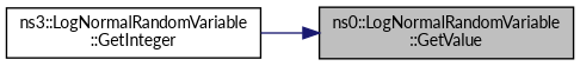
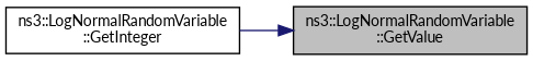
  digraph {
    rankdir=RL
    fontname=Lato
    node [color=black fontname=Lato fontsize=10 shape=record style=filled]
-   n1 [fillcolor=grey75 fontcolor=black height=0.2 label="ns0::LogNormalRandomVariable\l::GetValue" width=0.4]
+   n1 [fillcolor=grey75 fontcolor=black height=0.2 label="ns3::LogNormalRandomVariable\l::GetValue" width=0.4]
    n2 [fillcolor=white height=0.2 label="ns3::LogNormalRandomVariable\l::GetInteger" width=0.4]
    n1 -> n2 [color=midnightblue dir=back fontname=Lato fontsize=10 labelfontname=Helvetica labelfontsize=10 style=solid]
  }
